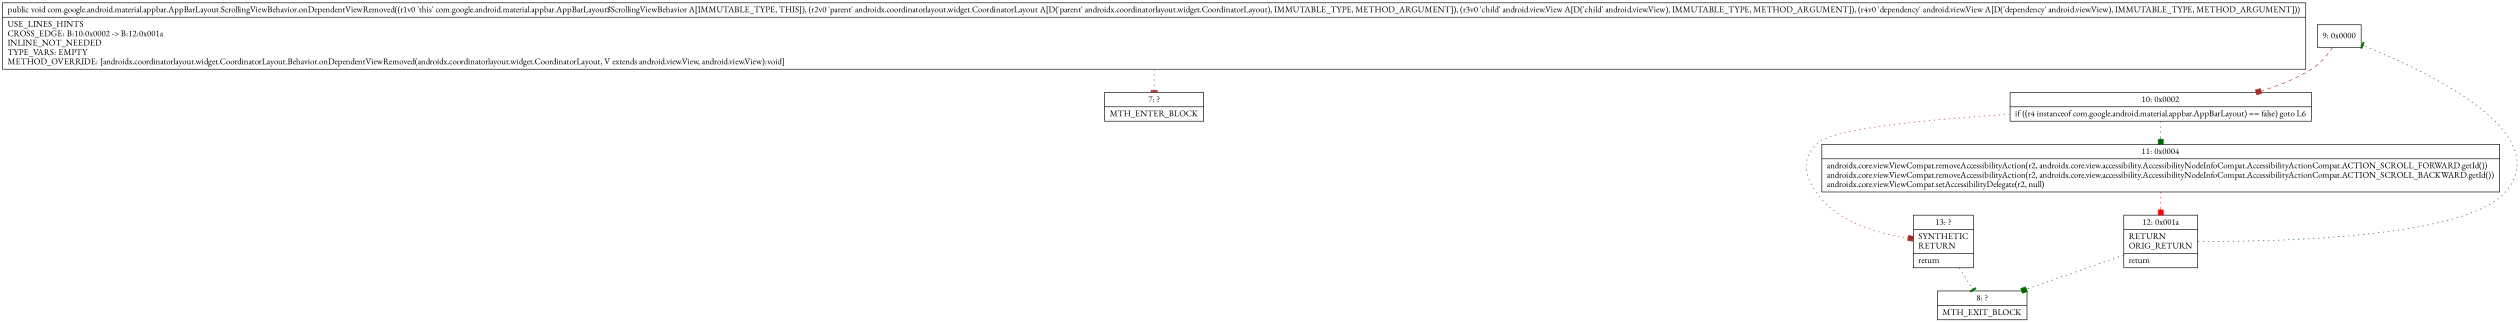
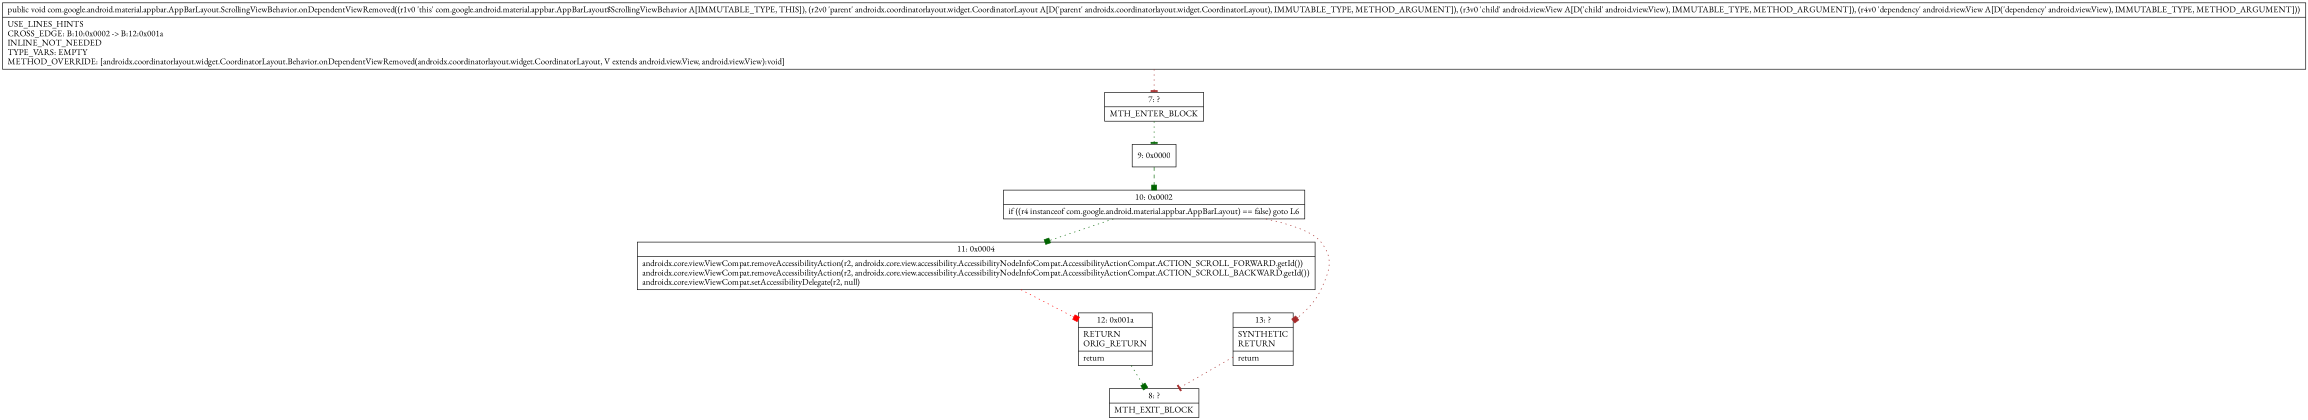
  digraph {
    fontname="EB Garamond"
    node [fontname="EB Garamond" shape=record]
    edge [arrowhead=box color=darkgreen fontname="EB Garamond" style=dotted]
    n1 [label="{7\:\ ?|MTH_ENTER_BLOCK\l}"]
    n2 [label="{9\:\ 0x0000}"]
    n3 [label="{10\:\ 0x0002|if ((r4 instanceof com.google.android.material.appbar.AppBarLayout) == false) goto L6\l}"]
    n4 [label="{11\:\ 0x0004|androidx.core.view.ViewCompat.removeAccessibilityAction(r2, androidx.core.view.accessibility.AccessibilityNodeInfoCompat.AccessibilityActionCompat.ACTION_SCROLL_FORWARD.getId())\landroidx.core.view.ViewCompat.removeAccessibilityAction(r2, androidx.core.view.accessibility.AccessibilityNodeInfoCompat.AccessibilityActionCompat.ACTION_SCROLL_BACKWARD.getId())\landroidx.core.view.ViewCompat.setAccessibilityDelegate(r2, null)\l}"]
    n5 [label="{13\:\ ?|SYNTHETIC\lRETURN\l|return\l}"]
    n6 [label="{12\:\ 0x001a|RETURN\lORIG_RETURN\l|return\l}"]
    n7 [label="{8\:\ ?|MTH_EXIT_BLOCK\l}"]
    n8 [label="{public void com.google.android.material.appbar.AppBarLayout.ScrollingViewBehavior.onDependentViewRemoved((r1v0 'this' com.google.android.material.appbar.AppBarLayout$ScrollingViewBehavior A[IMMUTABLE_TYPE, THIS]), (r2v0 'parent' androidx.coordinatorlayout.widget.CoordinatorLayout A[D('parent' androidx.coordinatorlayout.widget.CoordinatorLayout), IMMUTABLE_TYPE, METHOD_ARGUMENT]), (r3v0 'child' android.view.View A[D('child' android.view.View), IMMUTABLE_TYPE, METHOD_ARGUMENT]), (r4v0 'dependency' android.view.View A[D('dependency' android.view.View), IMMUTABLE_TYPE, METHOD_ARGUMENT]))  | USE_LINES_HINTS\lCROSS_EDGE: B:10:0x0002 \-\> B:12:0x001a\lINLINE_NOT_NEEDED\lTYPE_VARS: EMPTY\lMETHOD_OVERRIDE: [androidx.coordinatorlayout.widget.CoordinatorLayout.Behavior.onDependentViewRemoved(androidx.coordinatorlayout.widget.CoordinatorLayout, V extends android.view.View, android.view.View):void]\l}"]
-   n6 -> n2 [arrowhead=tee]
-   n2 -> n3 [color=brown style=dashed]
+   n1 -> n2 [arrowhead=tee]
+   n2 -> n3 [style=dashed]
    n3 -> n4
    n3 -> n5 [color=brown]
    n4 -> n6 [color=red]
-   n5 -> n7 [arrowhead=tee]
+   n5 -> n7 [arrowhead=tee color=brown]
    n6 -> n7
    n8 -> n1 [arrowhead=tee color=brown]
  }
